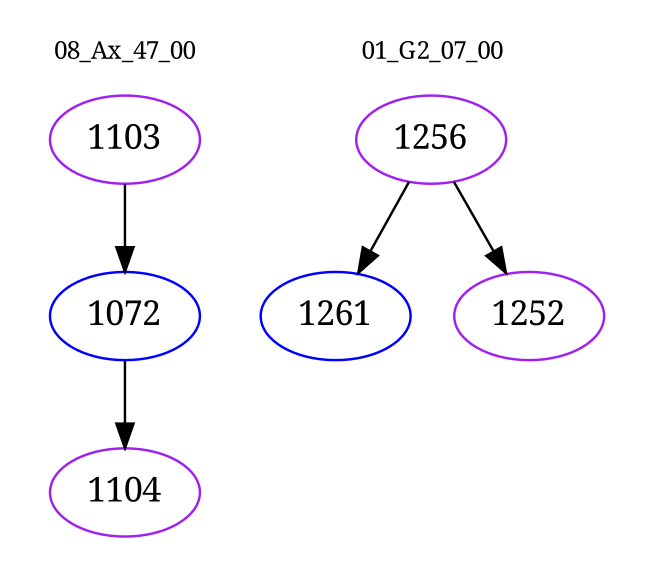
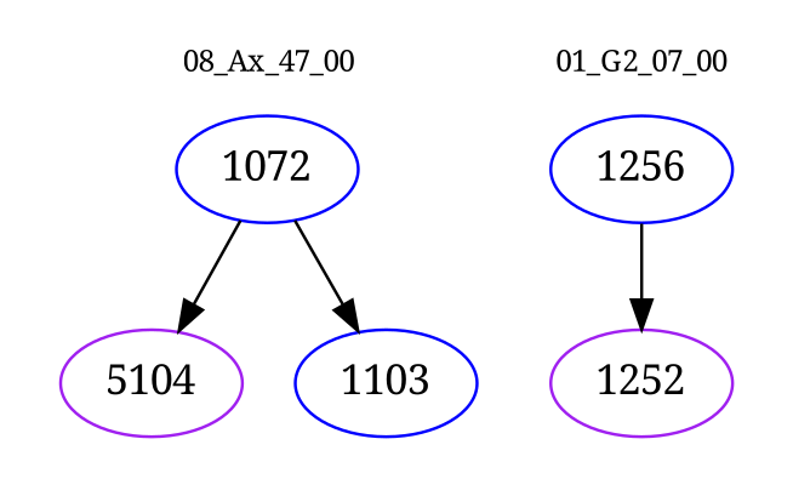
  digraph {
    fontname="Noto Serif"
    node [color=blue fontname="Noto Serif"]
    edge [color=black fontname="Noto Serif"]
    n1 [label=1072]
-   n2 [color=purple label=1104]
-   n3 [color=purple label=1103]
-   n4 [color=purple label=1256]
-   n5 [label=1261]
+   n2 [color=purple label=5104]
+   n3 [label=1103]
+   n4 [label=1256]
    n6 [color=purple label=1252]
    subgraph cluster_1 {
      color=white
      fontsize=10
      label="08_Ax_47_00"
      n1
      n2
      n3
    }
    subgraph cluster_2 {
      color=white
      fontsize=10
      label="01_G2_07_00"
      n4
-     n5
      n6
    }
    n1 -> n2
-   n3 -> n1
-   n4 -> n5
+   n1 -> n3
    n4 -> n6
  }
